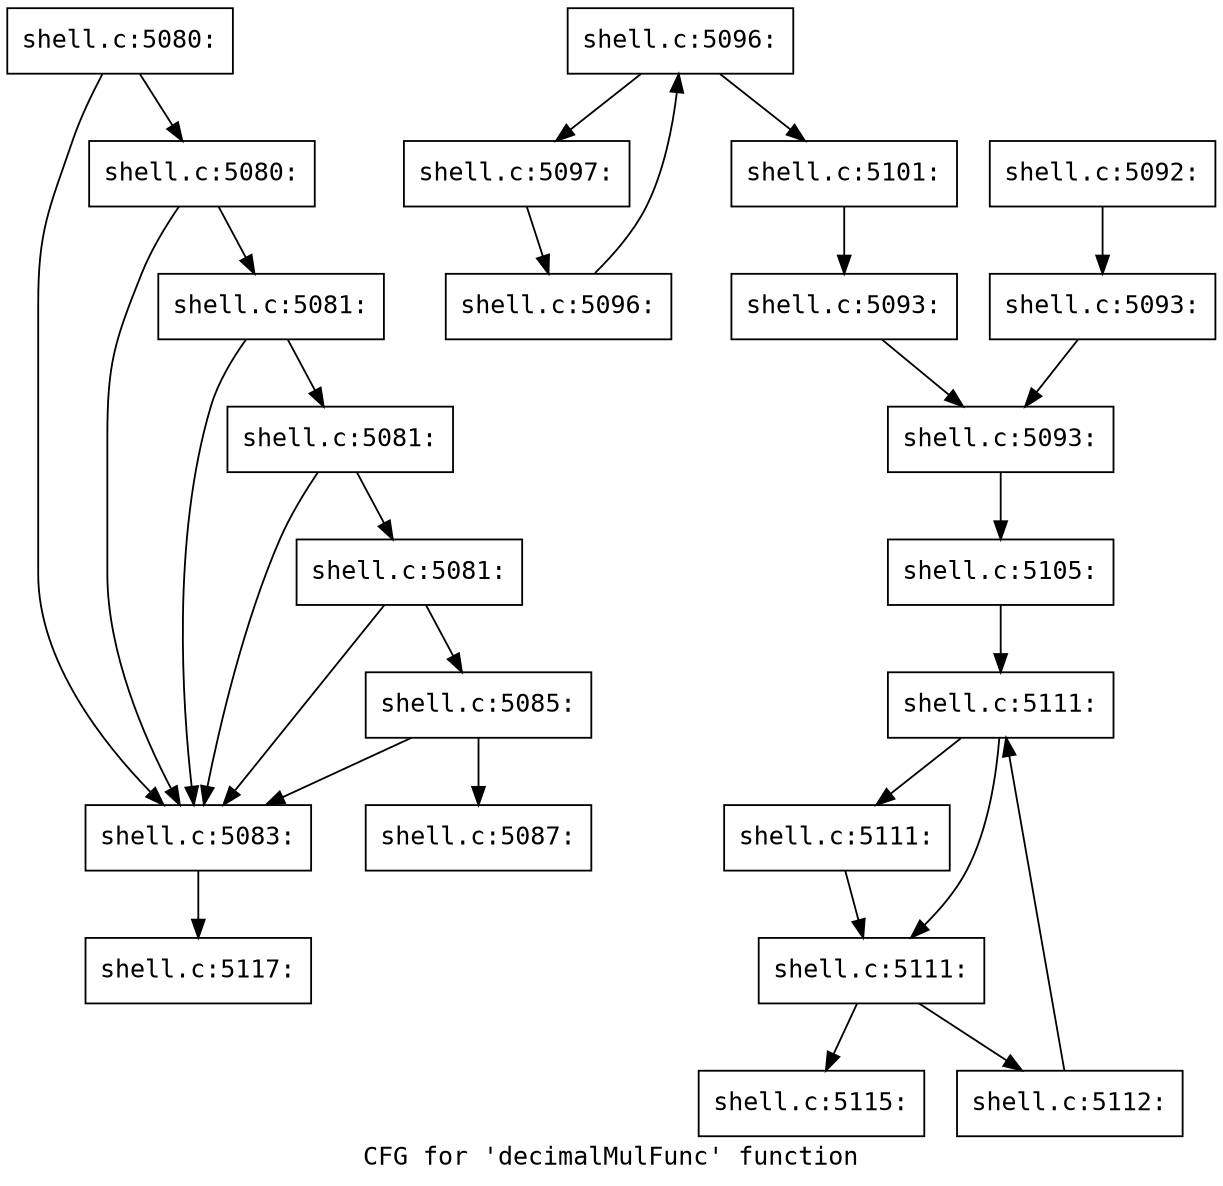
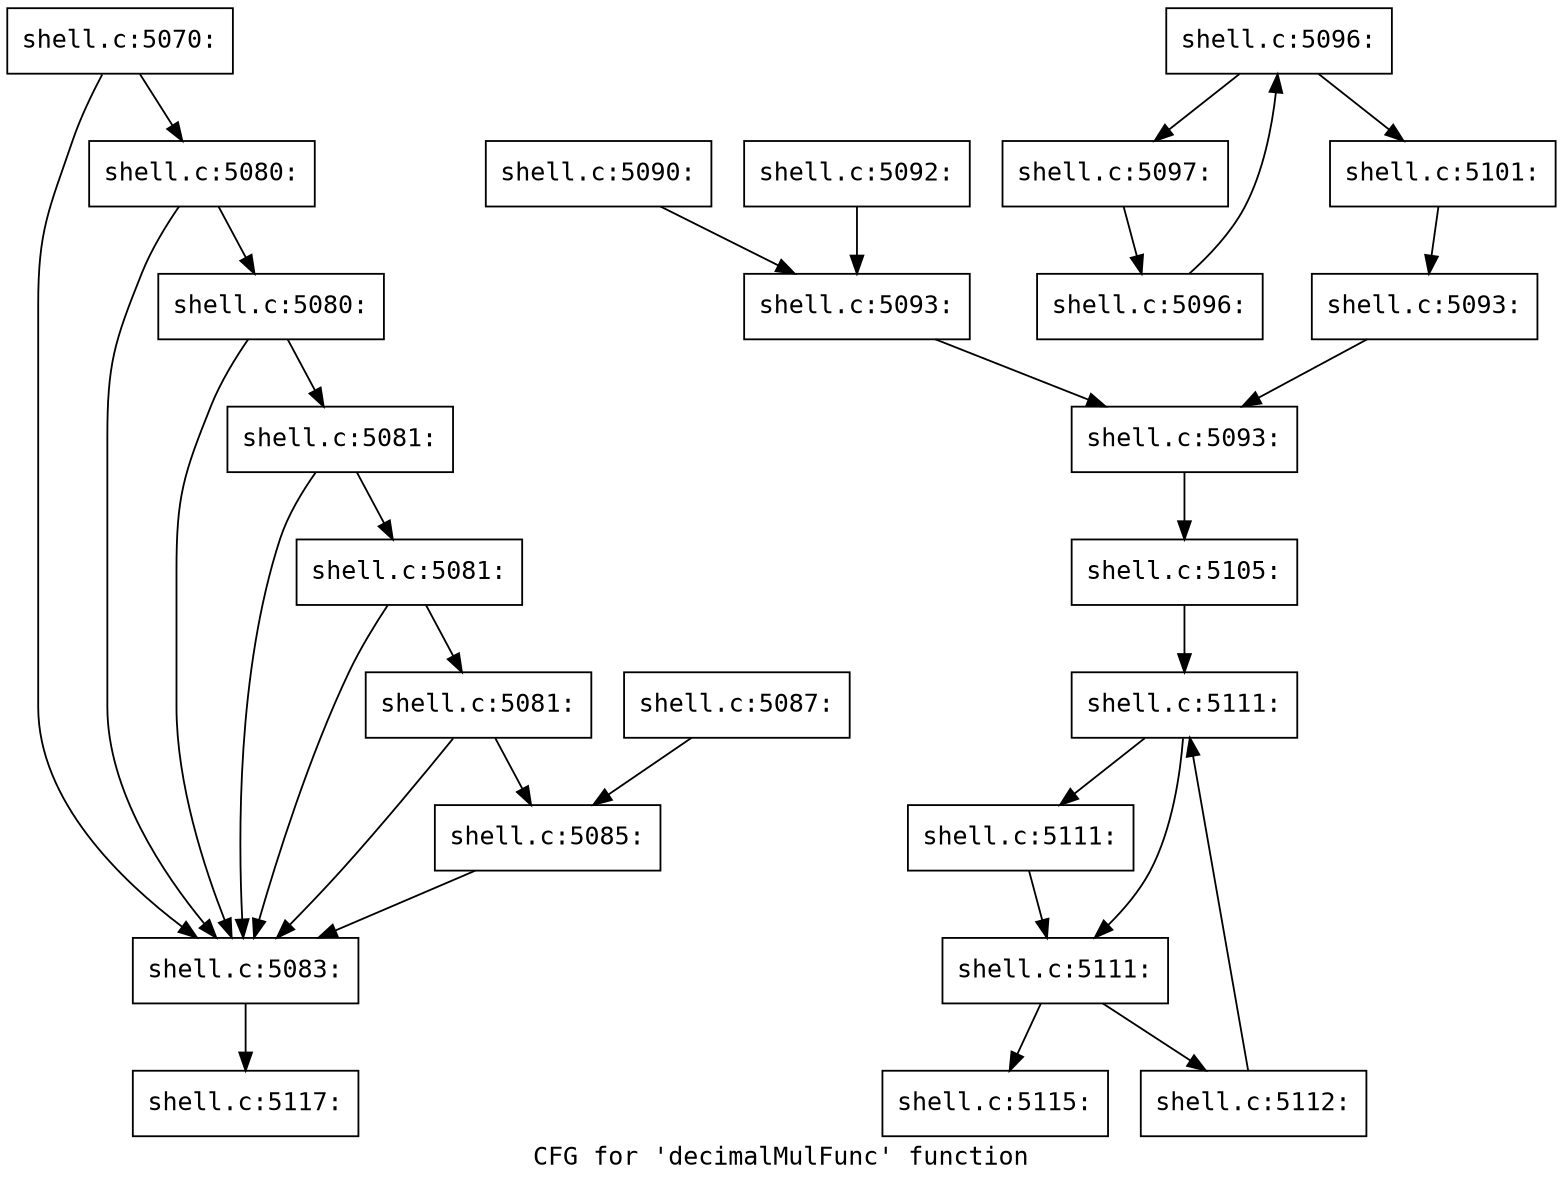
  digraph {
    fontname="DejaVu Sans Mono"
    label="CFG for 'decimalMulFunc' function"
    node [fontname="DejaVu Sans Mono" shape=record]
    edge [fontname="DejaVu Sans Mono"]
+   n1 [label="{shell.c:5070:}"]
    n2 [label="{shell.c:5083:}"]
    n3 [label="{shell.c:5080:}"]
    n4 [label="{shell.c:5117:}"]
    n5 [label="{shell.c:5080:}"]
    n6 [label="{shell.c:5081:}"]
    n7 [label="{shell.c:5081:}"]
    n8 [label="{shell.c:5081:}"]
    n9 [label="{shell.c:5085:}"]
    n10 [label="{shell.c:5087:}"]
+   n11 [label="{shell.c:5090:}"]
    n12 [label="{shell.c:5093:}"]
    n13 [label="{shell.c:5092:}"]
    n14 [label="{shell.c:5093:}"]
    n15 [label="{shell.c:5105:}"]
    n16 [label="{shell.c:5111:}"]
    n17 [label="{shell.c:5096:}"]
    n18 [label="{shell.c:5097:}"]
    n19 [label="{shell.c:5101:}"]
    n20 [label="{shell.c:5111:}"]
    n21 [label="{shell.c:5111:}"]
    n22 [label="{shell.c:5096:}"]
    n23 [label="{shell.c:5093:}"]
    n24 [label="{shell.c:5112:}"]
    n25 [label="{shell.c:5115:}"]
+   n1 -> n2
+   n1 -> n3
    n2 -> n4
    n3 -> n2
    n3 -> n5
    n5 -> n2
    n5 -> n6
    n6 -> n2
    n6 -> n7
    n7 -> n2
    n7 -> n8
    n8 -> n2
    n8 -> n9
    n9 -> n2
-   n9 -> n10
+   n10 -> n9
+   n11 -> n12
    n12 -> n14
    n13 -> n12
    n14 -> n15
    n15 -> n16
    n16 -> n20
    n16 -> n21
    n17 -> n18
    n17 -> n19
    n18 -> n22
    n19 -> n23
    n20 -> n21
    n21 -> n24
    n21 -> n25
    n22 -> n17
    n23 -> n14
    n24 -> n16
  }
